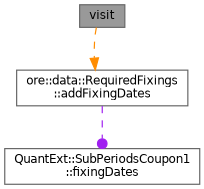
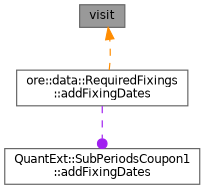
  digraph {
    rankdir=TB
    node [color=grey40 fillcolor=white fontname=Helvetica fontsize=10 shape=box style=filled]
    edge [fontname=Helvetica fontsize=10 labelfontname=Helvetica labelfontsize=10 style=dashed]
    n1 [color=gray40 fillcolor=grey60 fontcolor=black height=0.2 label=visit width=0.4]
    n2 [height=0.2 label="ore::data::RequiredFixings\l::addFixingDates" width=0.4]
-   n3 [height=0.2 label="QuantExt::SubPeriodsCoupon1\l::fixingDates" width=0.4]
-   n1 -> n2 [arrowhead=normal color=darkorange]
+   n3 [height=0.2 label="QuantExt::SubPeriodsCoupon1\l::addFixingDates" width=0.4]
+   n2 -> n1 [arrowhead=normal color=darkorange]
    n2 -> n3 [arrowhead=dot color=purple]
  }
